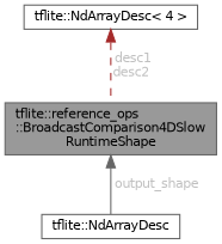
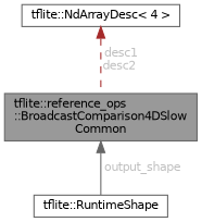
  digraph {
    node [color=gray40 fillcolor=white fontname=Helvetica fontsize=10 shape=box style=filled]
    edge [dir=back fontcolor=grey fontname=Helvetica fontsize=10 labelfontname=Helvetica labelfontsize=10]
-   n1 [fillcolor=grey60 fontcolor=black height=0.2 label="tflite::reference_ops\l::BroadcastComparison4DSlow\lRuntimeShape" width=0.4]
-   n2 [height=0.2 label="tflite::NdArrayDesc" width=0.4]
+   n1 [fillcolor=grey60 fontcolor=black height=0.2 label="tflite::reference_ops\l::BroadcastComparison4DSlow\lCommon" width=0.4]
+   n2 [height=0.2 label="tflite::RuntimeShape" width=0.4]
    n3 [height=0.2 label="tflite::NdArrayDesc\< 4 \>" width=0.4]
    n1 -> n2 [color=gray40 label=" output_shape" style=solid]
    n3 -> n1 [color=brown label=" desc1\ndesc2" style=dashed]
  }
